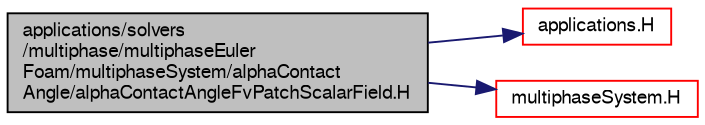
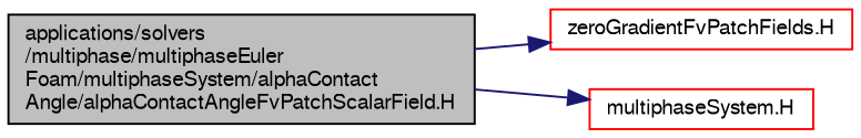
  digraph {
    rankdir=LR
    node [color=red fontname=FreeSans fontsize=10 shape=record]
    edge [color=midnightblue fontname=FreeSans fontsize=10 labelfontname=FreeSans labelfontsize=10 style=solid]
    n1 [color=black fillcolor=grey75 fontcolor=black height=0.2 label="applications/solvers\l/multiphase/multiphaseEuler\lFoam/multiphaseSystem/alphaContact\lAngle/alphaContactAngleFvPatchScalarField.H" style=filled width=0.4]
-   n2 [height=0.2 label="applications.H" width=0.4]
+   n2 [height=0.2 label="zeroGradientFvPatchFields.H" width=0.4]
    n3 [height=0.2 label="multiphaseSystem.H" width=0.4]
    n1 -> n2
    n1 -> n3
  }
